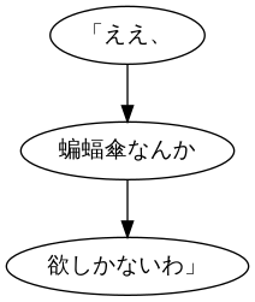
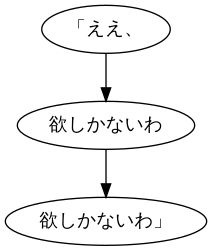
  digraph {
    n1 [label="「ええ、"]
-   n2 [label="蝙蝠傘なんか"]
+   n2 [label="欲しかないわ"]
    n3 [label="欲しかないわ」"]
    n1 -> n2
    n2 -> n3
  }
